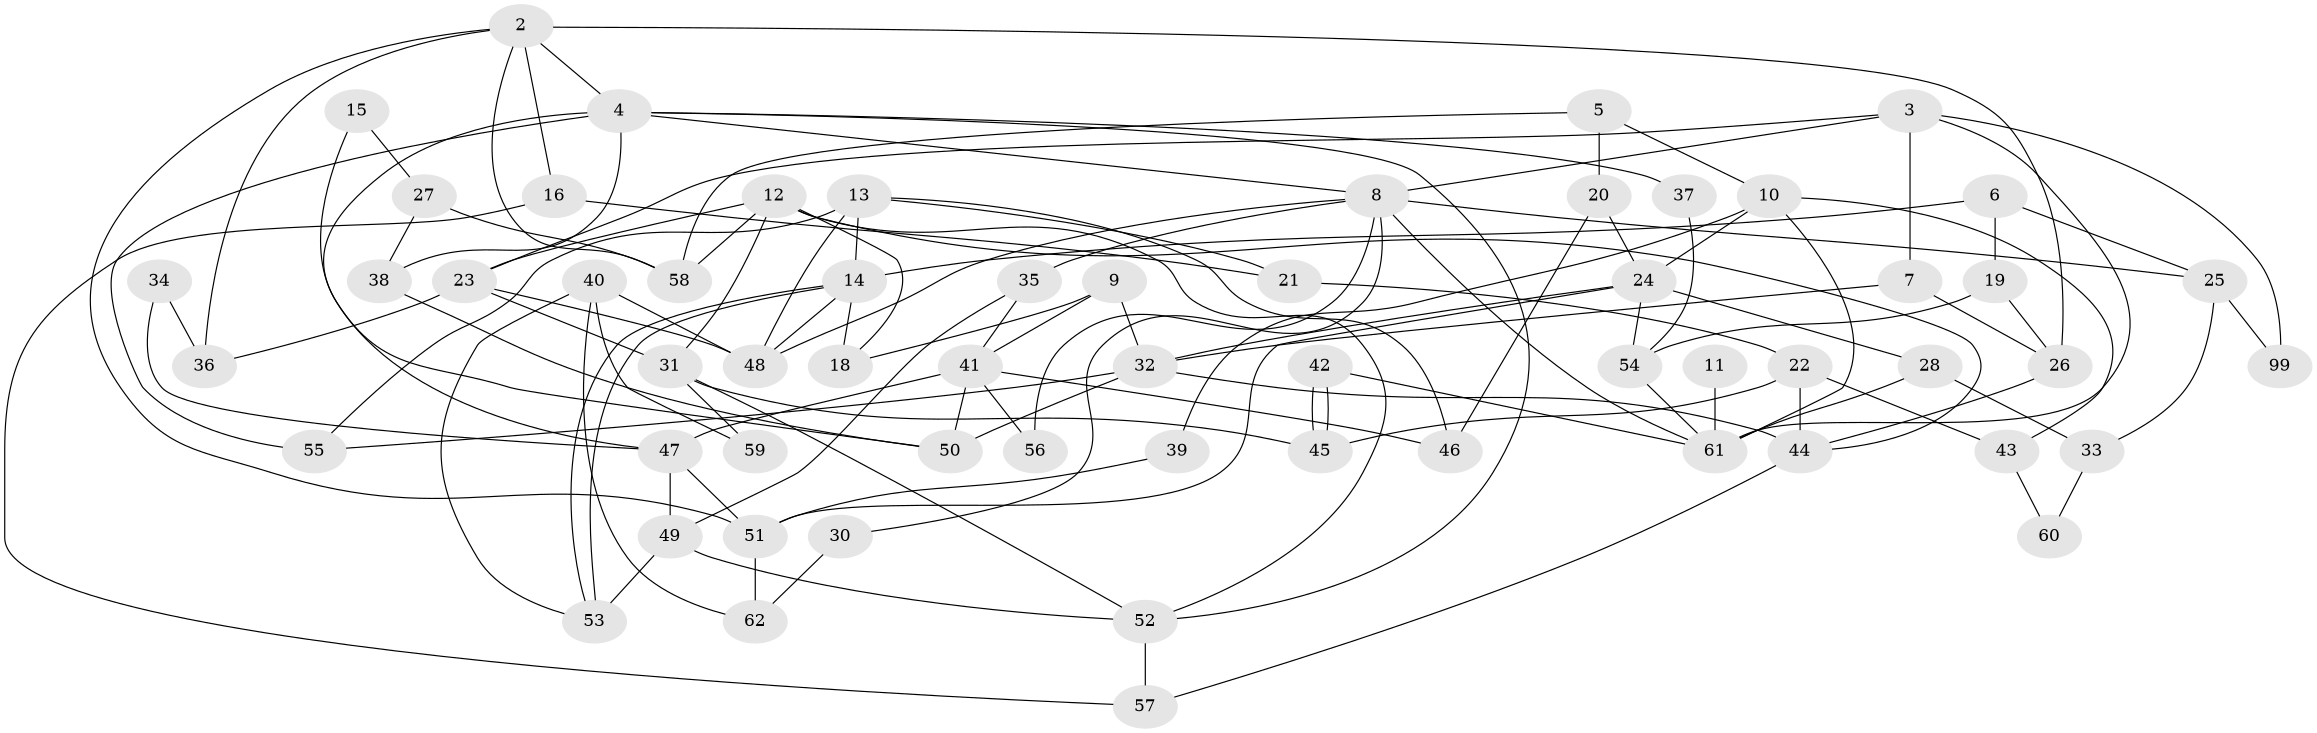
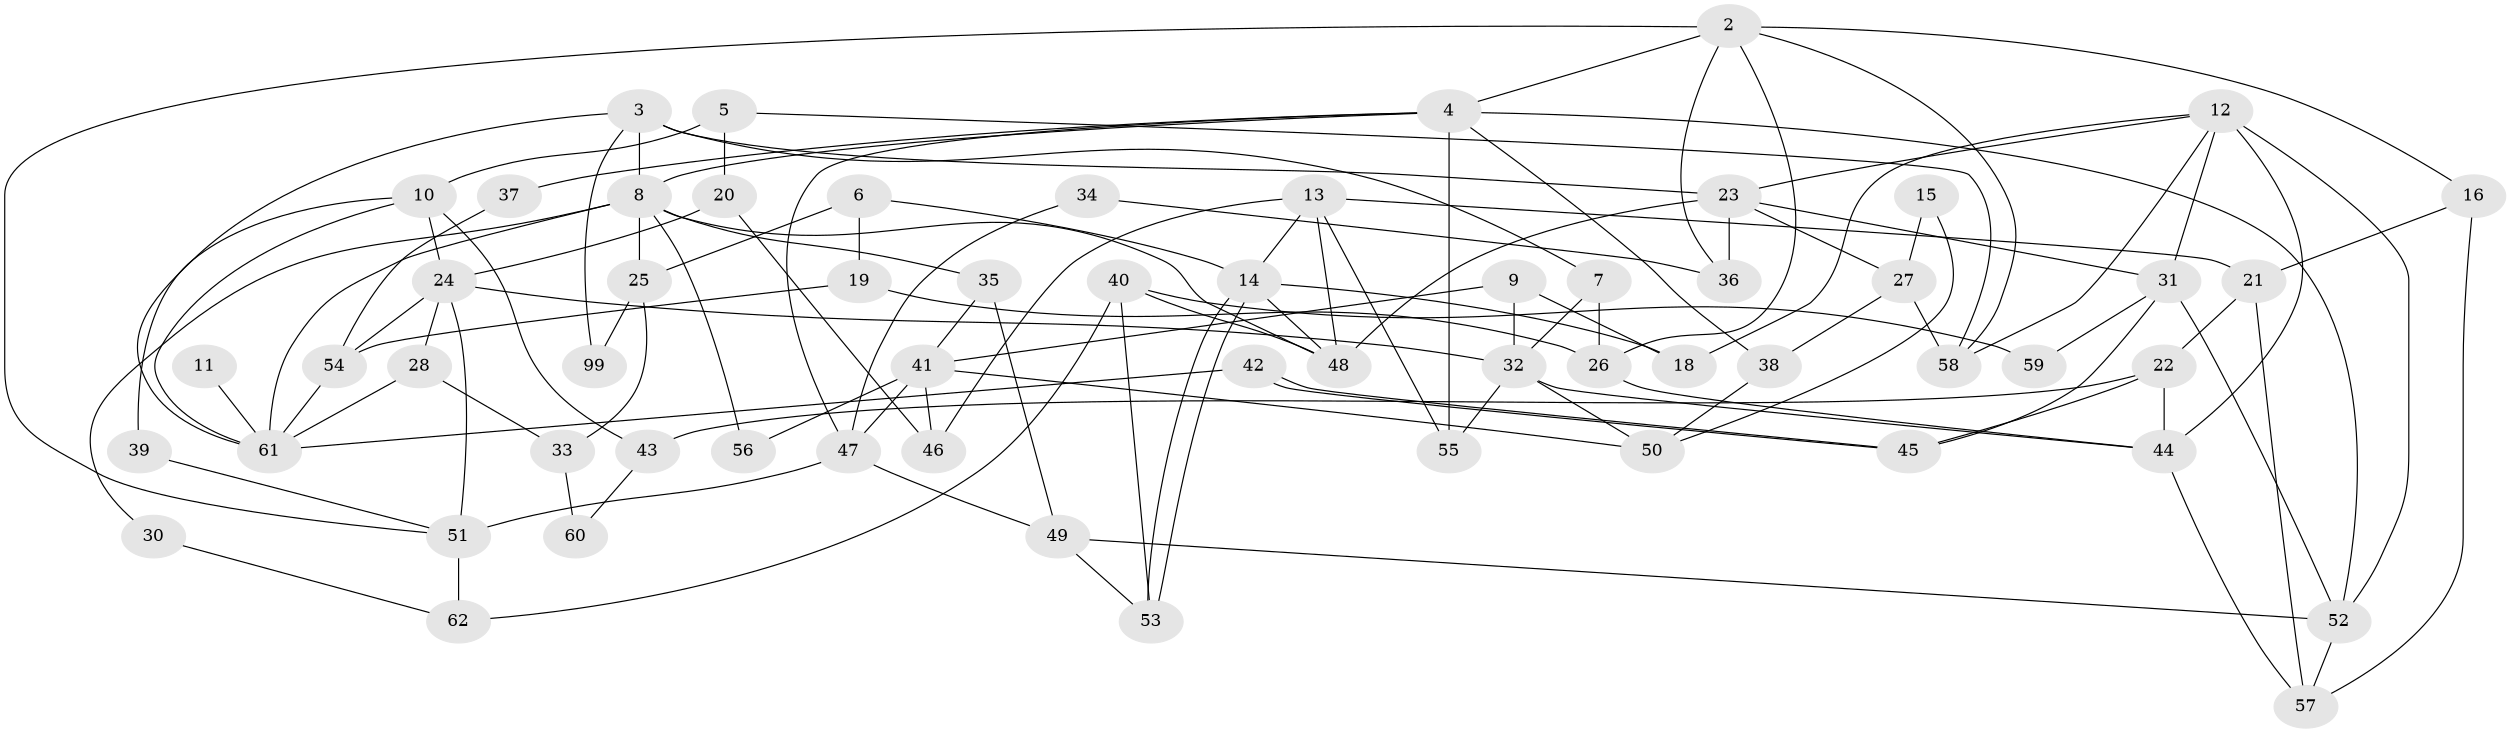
  graph {
    node [color=gray90 style=filled]
    49
    53
    52
    2
    4
    16
    26
    36
    51
    58
    8
    37
    38
    47
    55
    21
    57
    44
    62
    3
    7
    23
    n23 [label=99]
    61
    32
    48
    25
    30
    35
    56
    31
    27
    54
    50
    5
    10
    20
    24
    39
    43
    46
    6
    14
    19
    18
    33
    41
    9
    28
    60
    11
    12
    45
    59
    13
    22
    15
    34
    40
    42
    49 -- 53
    49 -- 52
    52 -- 57
    2 -- 4
    2 -- 16
    2 -- 26
    2 -- 36
    2 -- 51
    2 -- 58
    4 -- 52
    4 -- 8
    4 -- 37
    4 -- 38
    4 -- 47
    4 -- 55
    16 -- 21
    16 -- 57
    26 -- 44
    51 -- 62
    8 -- 61
    8 -- 48
    8 -- 25
    8 -- 30
    8 -- 35
    8 -- 56
    37 -- 54
    38 -- 50
    47 -- 49
    47 -- 51
+   21 -- 57
    21 -- 22
    44 -- 57
    3 -- 8
    3 -- 7
    3 -- 23
    3 -- n23
    3 -- 61
    7 -- 26
    7 -- 32
    23 -- 36
    23 -- 48
    23 -- 31
+   23 -- 27
    32 -- 55
    32 -- 44
    32 -- 50
    25 -- n23
    25 -- 33
    30 -- 62
    35 -- 49
    35 -- 41
    31 -- 52
    31 -- 45
    31 -- 59
    27 -- 58
    27 -- 38
    54 -- 61
    5 -- 58
    5 -- 10
    5 -- 20
    10 -- 61
    10 -- 24
    10 -- 39
    10 -- 43
    20 -- 24
    20 -- 46
    24 -- 51
    24 -- 32
    24 -- 54
    24 -- 28
    39 -- 51
    43 -- 60
    6 -- 25
    6 -- 14
    6 -- 19
    14 -- 53
    14 -- 53
    14 -- 48
    14 -- 18
    19 -- 26
    19 -- 54
    33 -- 60
    41 -- 47
    41 -- 56
    41 -- 50
    41 -- 46
    9 -- 32
    9 -- 18
    9 -- 41
    28 -- 61
    28 -- 33
    11 -- 61
    12 -- 52
    12 -- 58
    12 -- 44
    12 -- 23
    12 -- 31
    12 -- 18
    13 -- 55
    13 -- 21
    13 -- 48
    13 -- 46
    13 -- 14
    22 -- 44
    22 -- 43
    22 -- 45
    15 -- 27
    15 -- 50
    34 -- 36
    34 -- 47
    40 -- 53
    40 -- 62
    40 -- 48
    40 -- 59
    42 -- 61
    42 -- 45
    42 -- 45
  }
